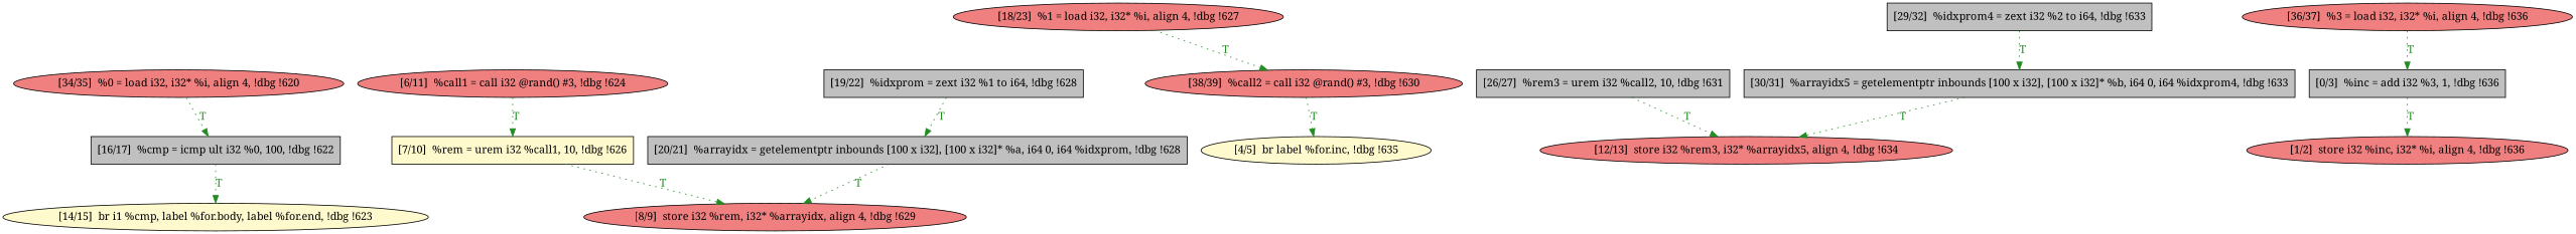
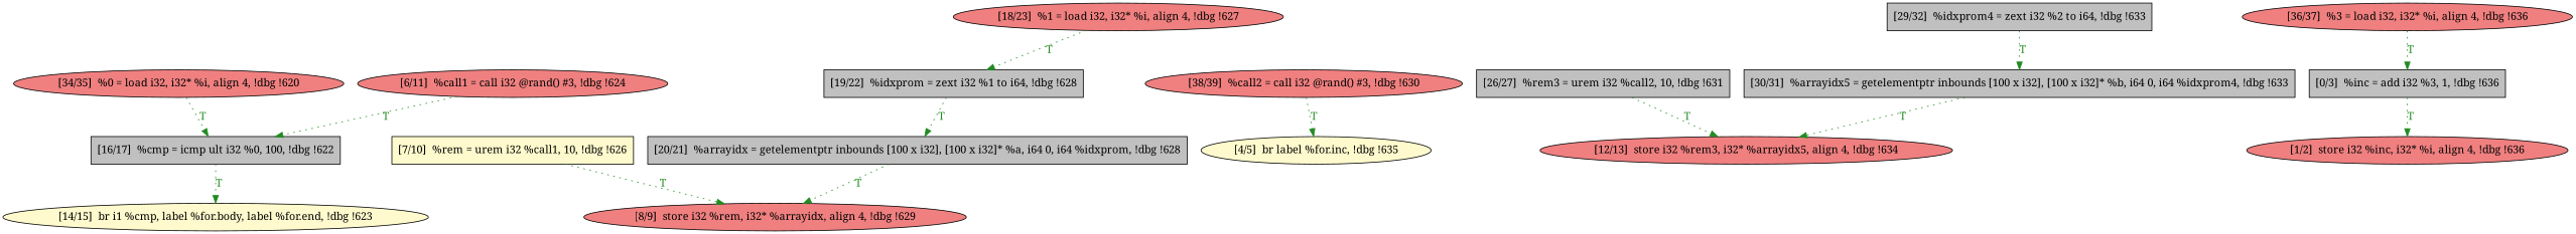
  digraph {
    fontname="Noto Serif"
    node [fillcolor=lightcoral fontname="Noto Serif" shape=ellipse style=filled]
    edge [color=forestgreen fontcolor=forestgreen fontname="Noto Serif" style=dotted]
    n1 [label="[34/35]  %0 = load i32, i32* %i, align 4, !dbg !620"]
    n2 [fillcolor=grey label="[16/17]  %cmp = icmp ult i32 %0, 100, !dbg !622" shape=rectangle]
    n3 [fillcolor=lemonchiffon label="[14/15]  br i1 %cmp, label %for.body, label %for.end, !dbg !623"]
    n4 [label="[6/11]  %call1 = call i32 @rand() #3, !dbg !624"]
    n5 [fillcolor=lemonchiffon label="[7/10]  %rem = urem i32 %call1, 10, !dbg !626" shape=rectangle]
    n6 [label="[8/9]  store i32 %rem, i32* %arrayidx, align 4, !dbg !629"]
    n7 [fillcolor=grey label="[19/22]  %idxprom = zext i32 %1 to i64, !dbg !628" shape=rectangle]
    n8 [fillcolor=grey label="[20/21]  %arrayidx = getelementptr inbounds [100 x i32], [100 x i32]* %a, i64 0, i64 %idxprom, !dbg !628" shape=rectangle]
    n9 [fillcolor=lemonchiffon label="[4/5]  br label %for.inc, !dbg !635"]
    n10 [label="[12/13]  store i32 %rem3, i32* %arrayidx5, align 4, !dbg !634"]
    n11 [label="[38/39]  %call2 = call i32 @rand() #3, !dbg !630"]
    n12 [fillcolor=grey label="[26/27]  %rem3 = urem i32 %call2, 10, !dbg !631" shape=rectangle]
    n13 [fillcolor=grey label="[29/32]  %idxprom4 = zext i32 %2 to i64, !dbg !633" shape=rectangle]
    n14 [fillcolor=grey label="[30/31]  %arrayidx5 = getelementptr inbounds [100 x i32], [100 x i32]* %b, i64 0, i64 %idxprom4, !dbg !633" shape=rectangle]
    n15 [label="[36/37]  %3 = load i32, i32* %i, align 4, !dbg !636"]
    n16 [fillcolor=grey label="[0/3]  %inc = add i32 %3, 1, !dbg !636" shape=rectangle]
    n17 [label="[1/2]  store i32 %inc, i32* %i, align 4, !dbg !636"]
    n18 [label="[18/23]  %1 = load i32, i32* %i, align 4, !dbg !627"]
    n1 -> n2 [label=T]
    n2 -> n3 [label=T]
-   n4 -> n5 [label=T]
+   n4 -> n2 [label=T]
    n5 -> n6 [label=T]
    n7 -> n8 [label=T]
    n8 -> n6 [label=T]
    n11 -> n9 [label=T]
    n12 -> n10 [label=T]
    n13 -> n14 [label=T]
    n14 -> n10 [label=T]
    n15 -> n16 [label=T]
    n16 -> n17 [label=T]
-   n18 -> n11 [label=T]
+   n18 -> n7 [label=T]
  }
